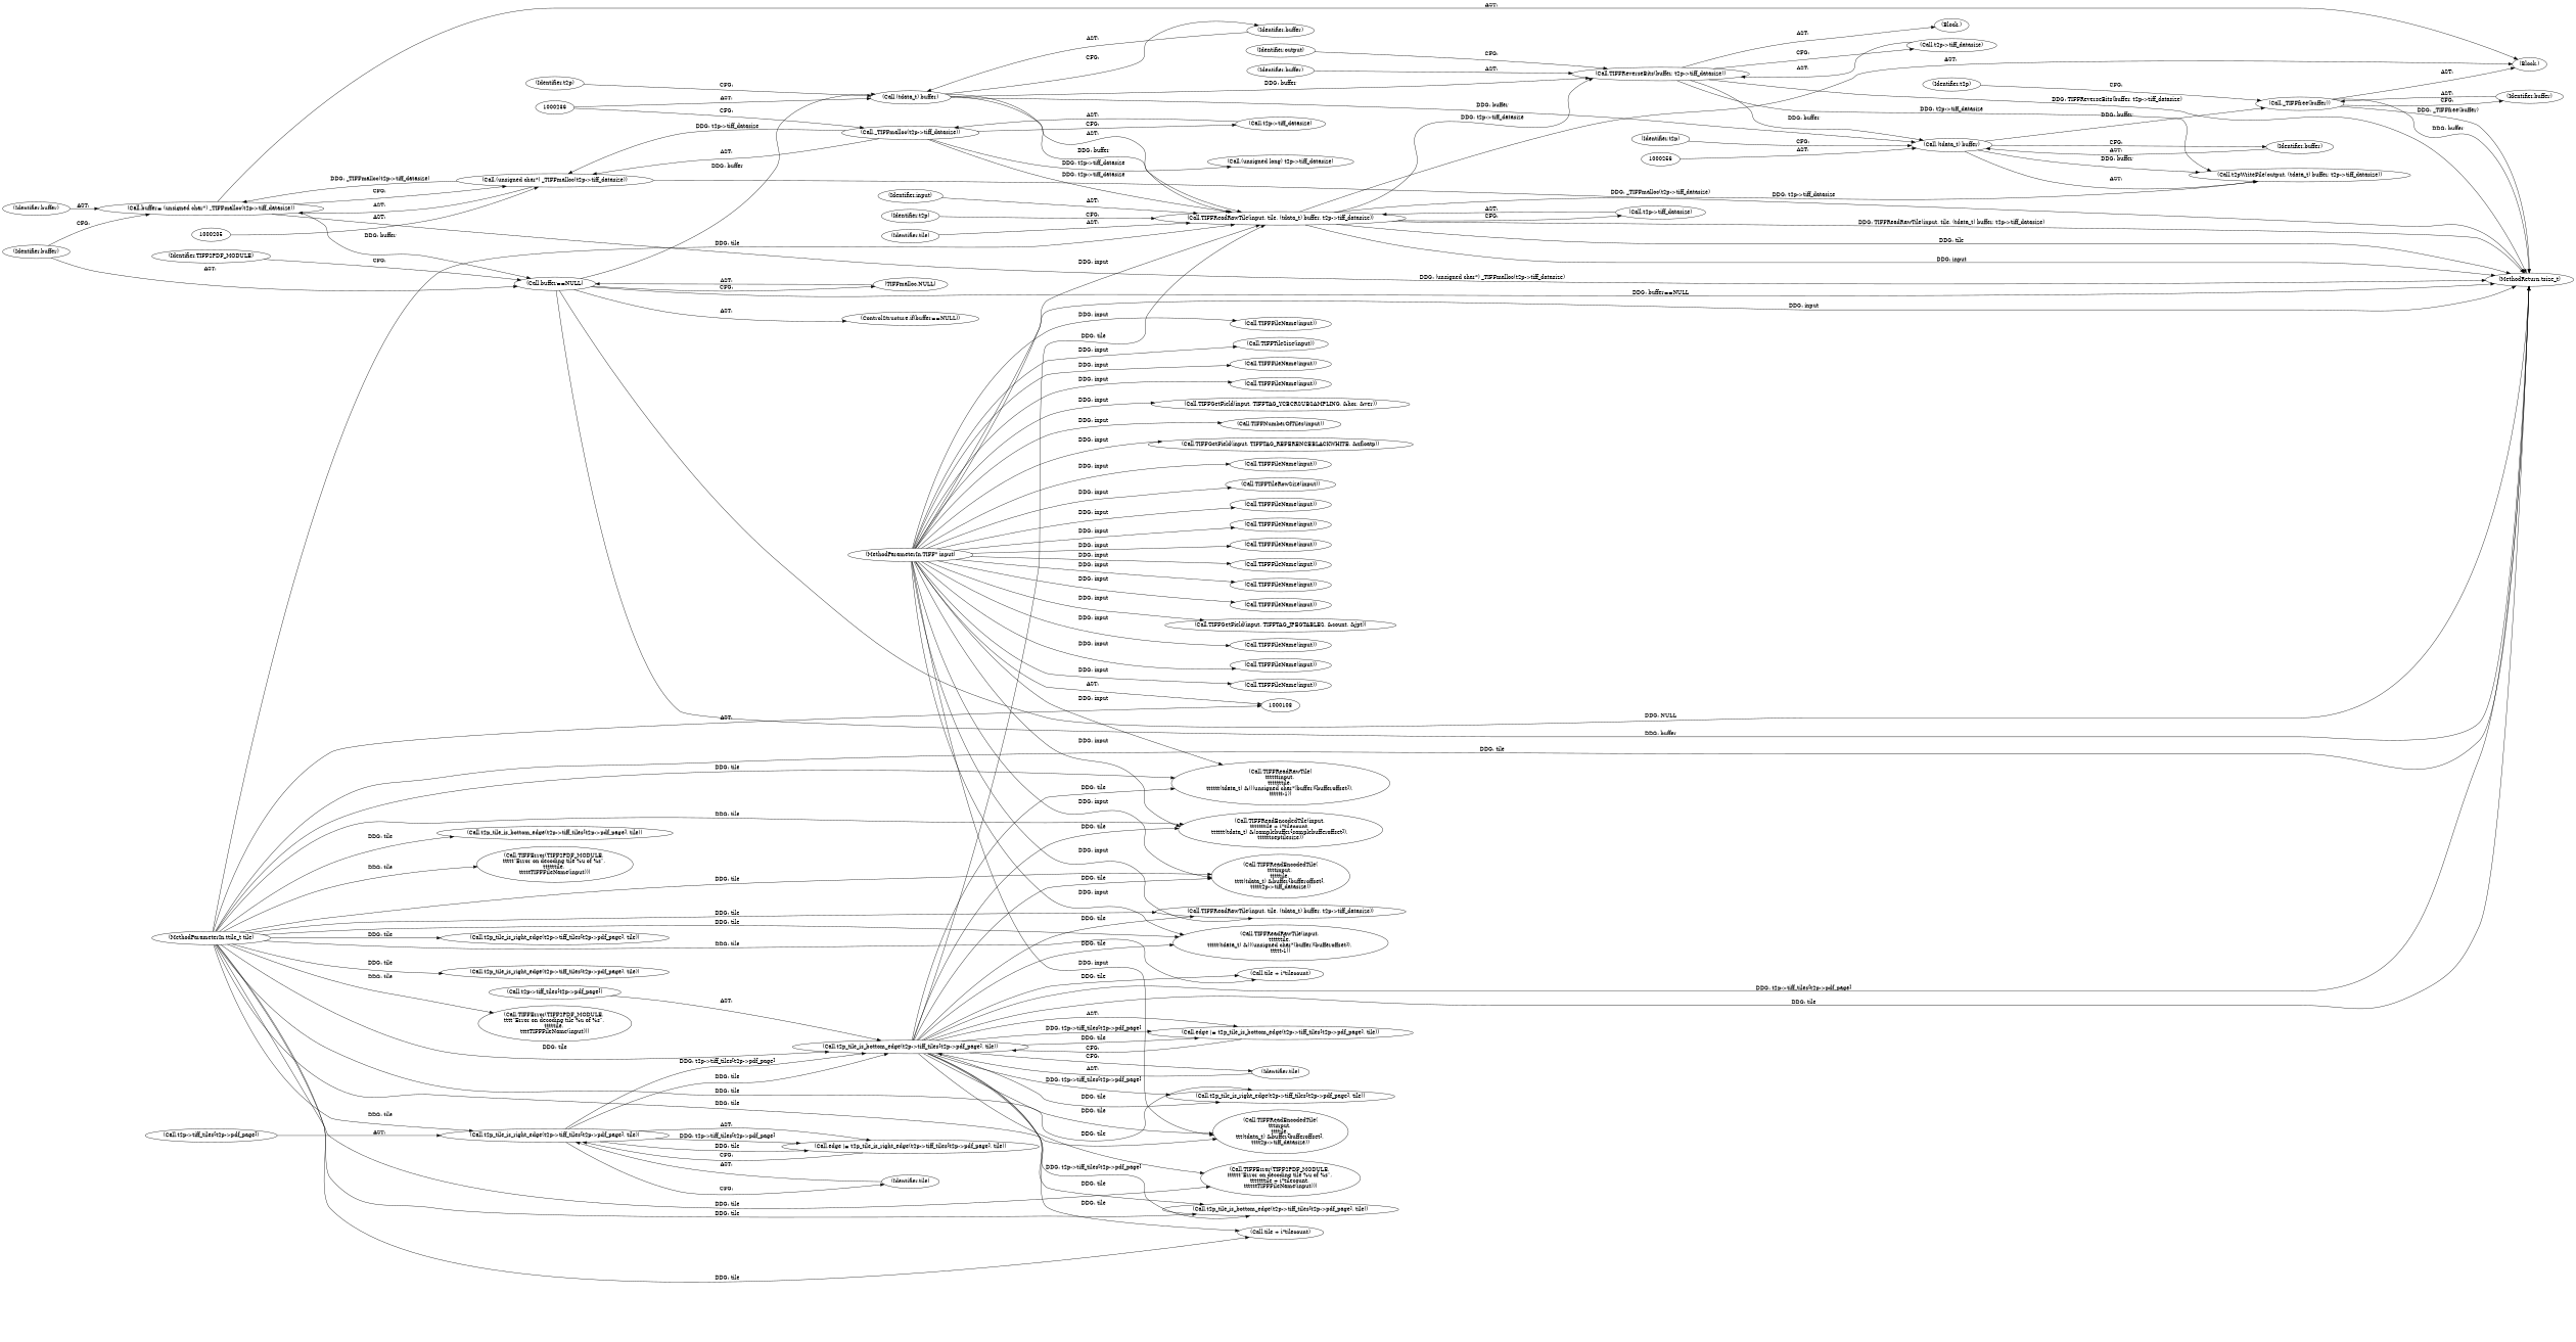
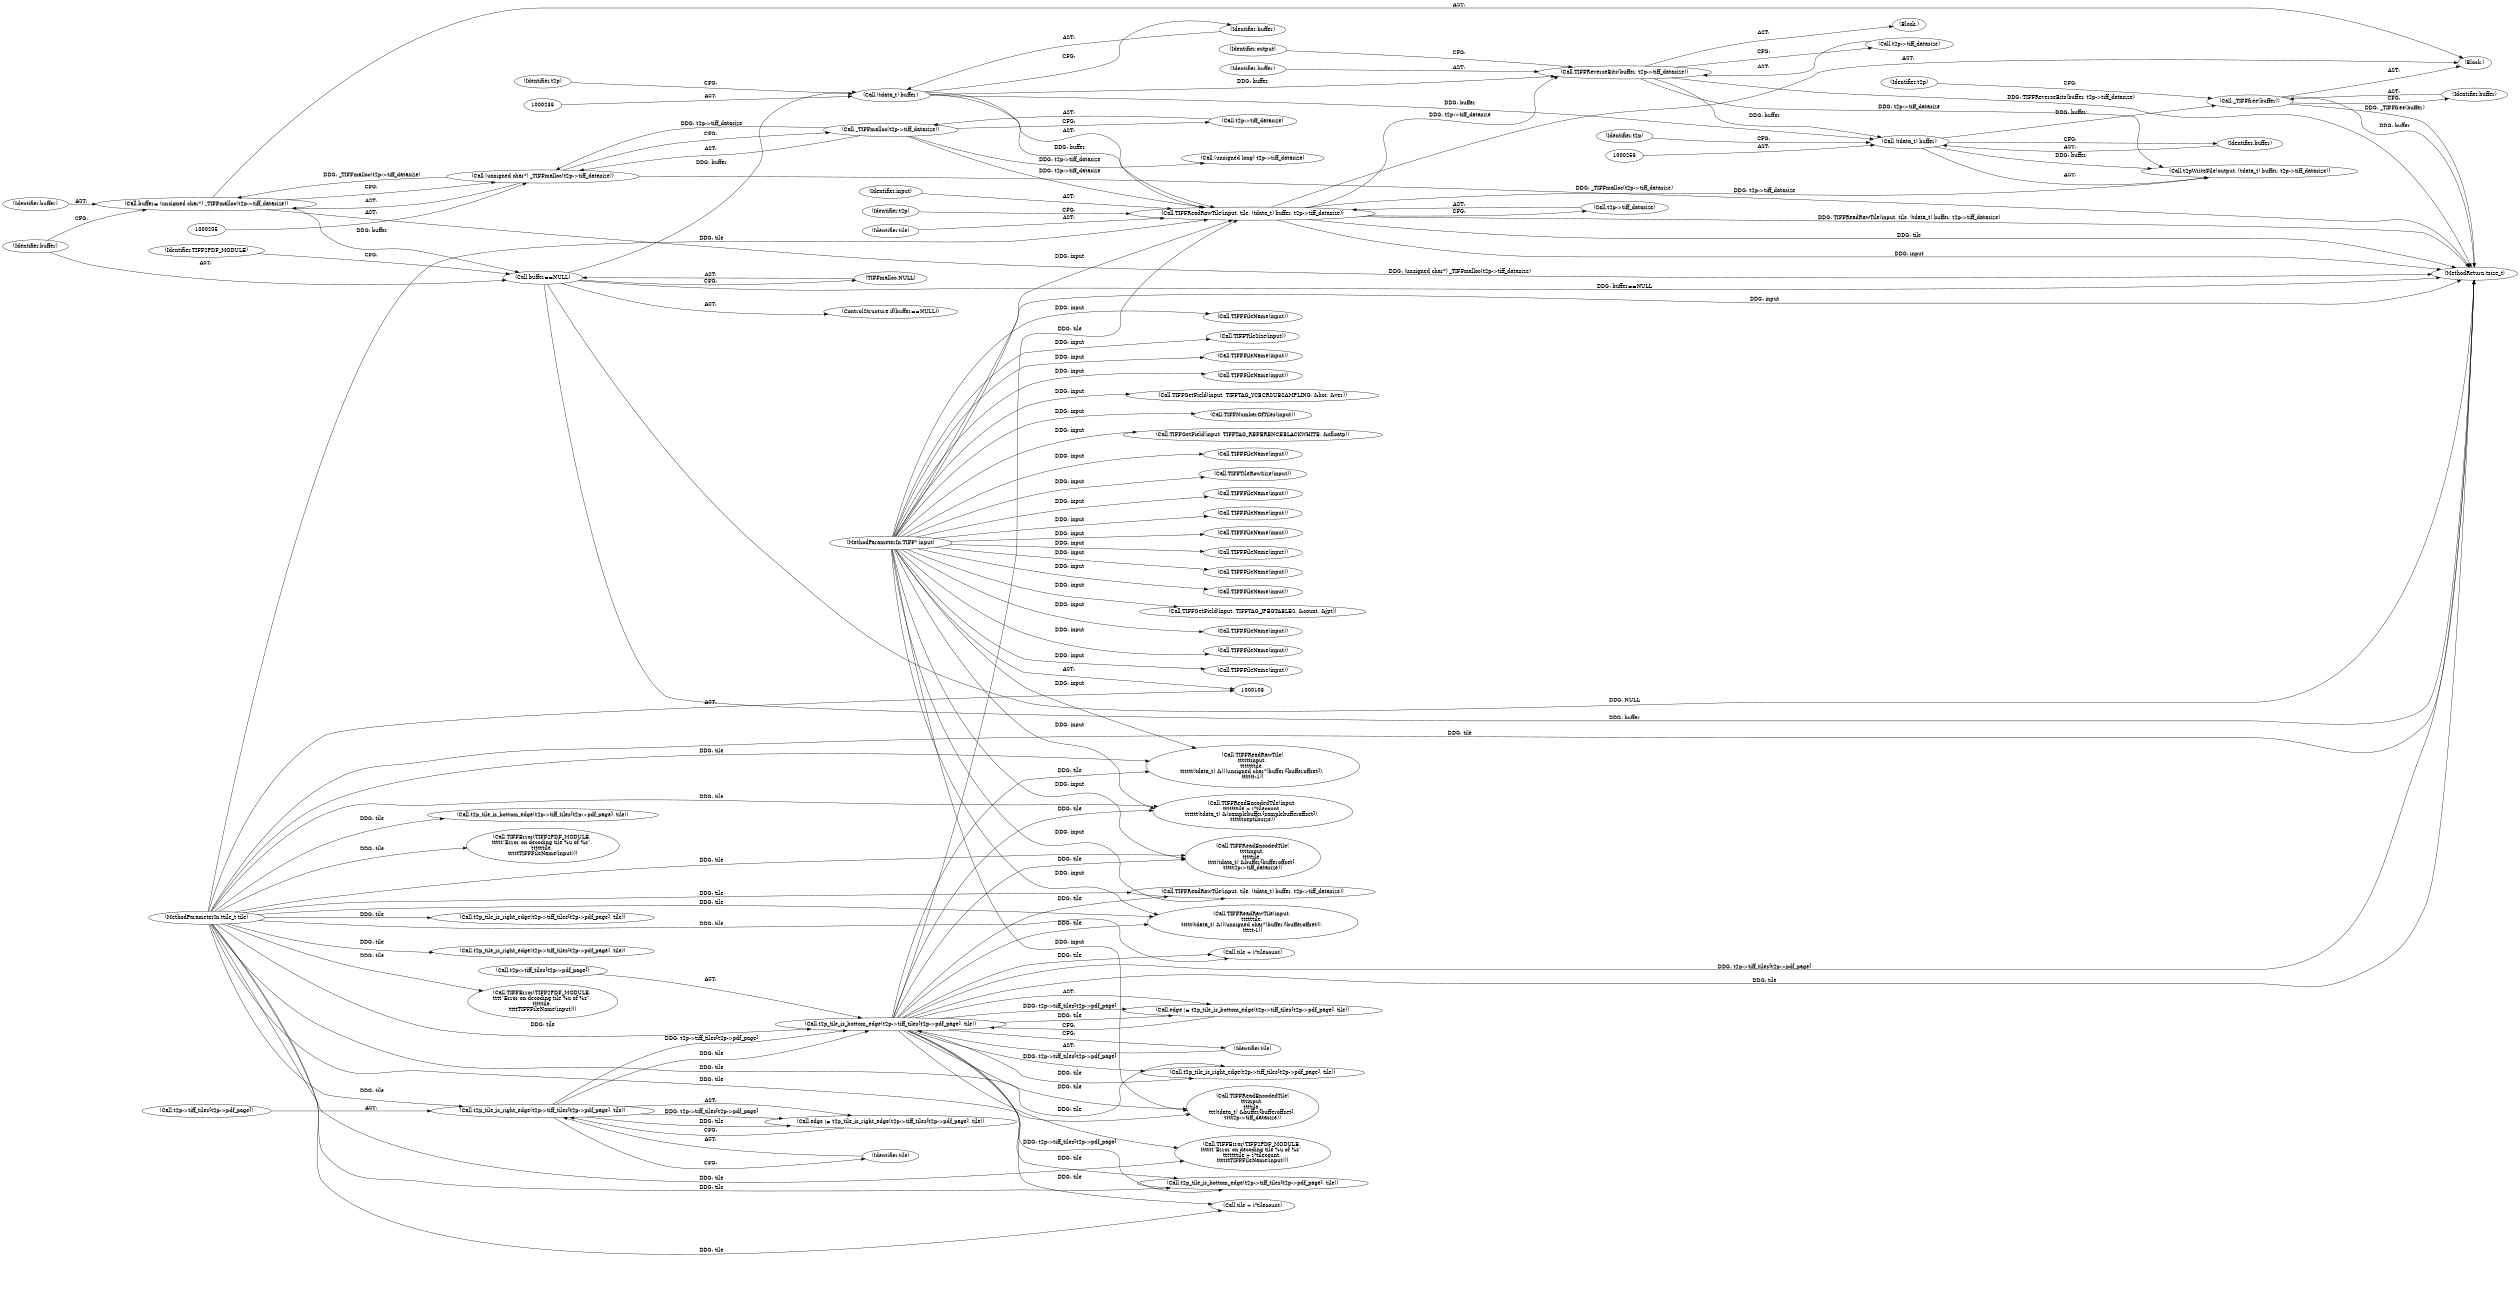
  digraph {
    rankdir=LR
    n1 [label="(Call,_TIFFfree(buffer))"]
    n2 [label="(Identifier,buffer)"]
    n3 [label="(MethodReturn,tsize_t)"]
    n4 [label="(Block,)"]
    n5 [label="(Call,(tdata_t) buffer)"]
    n6 [label="(Call,t2pWriteFile(output, (tdata_t) buffer, t2p->tiff_datasize))"]
    n7 [label="(Identifier,buffer)"]
    n8 [label="(Call,(tdata_t) buffer)"]
    n9 [label="(Call,TIFFReverseBits(buffer, t2p->tiff_datasize))"]
    n10 [label="(Call,TIFFReadRawTile(input, tile, (tdata_t) buffer, t2p->tiff_datasize))"]
    n11 [label="(Identifier,buffer)"]
    n12 [label="(Block,)"]
    n13 [label="(Call,t2p->tiff_datasize)"]
    n14 [label="(Call,t2p->tiff_datasize)"]
    n15 [label="(Call,buffer==NULL)"]
    n16 [label="(ControlStructure,if(buffer==NULL))"]
    n17 [label="(TIFFmalloc,NULL)"]
    n18 [label="(Call,buffer= (unsigned char*) _TIFFmalloc(t2p->tiff_datasize))"]
    n19 [label="(Call,(unsigned char*) _TIFFmalloc(t2p->tiff_datasize))"]
    n20 [label="(Call,_TIFFmalloc(t2p->tiff_datasize))"]
    n21 [label="(Call,t2p->tiff_datasize)"]
    n22 [label="(Call,(unsigned long) t2p->tiff_datasize)"]
    n23 [label="(MethodParameterIn,TIFF* input)"]
    n24 [label="(Call,TIFFReadEncodedTile(input, \n\t\t\t\t\t\ttile + i*tilecount, \n\t\t\t\t\t\t(tdata_t) &(samplebuffer[samplebufferoffset]), \n\t\t\t\t\t\tseptilesize))"]
    n25 [label="(Call,TIFFFileName(input))"]
    n26 [label="(Call,TIFFTileSize(input))"]
    n27 [label="(Call,TIFFFileName(input))"]
    n28 [label="(Call,TIFFFileName(input))"]
    n29 [label="(Call,TIFFGetField(input, TIFFTAG_YCBCRSUBSAMPLING, &hor, &ver))"]
    n30 [label="(Call,TIFFReadEncodedTile(\n\t\t\t\tinput, \n\t\t\t\ttile, \n\t\t\t\t(tdata_t) &buffer[bufferoffset], \n\t\t\t\tt2p->tiff_datasize))"]
    n31 [label="(Call,TIFFNumberOfTiles(input))"]
    n32 [label="(Call,TIFFGetField(input, TIFFTAG_REFERENCEBLACKWHITE, &xfloatp))"]
    n33 [label="(Call,TIFFFileName(input))"]
    n34 [label="(Call,TIFFTileRowSize(input))"]
    n35 [label="(Call,TIFFFileName(input))"]
    n36 [label="(Call,TIFFFileName(input))"]
    n37 [label="(Call,TIFFFileName(input))"]
    n38 [label="(Call,TIFFFileName(input))"]
    n39 [label="(Call,TIFFFileName(input))"]
    n40 [label="(Call,TIFFReadRawTile(input, tile, (tdata_t) buffer, t2p->tiff_datasize))"]
    n41 [label="(Call,TIFFReadRawTile(input, \n\t\t\t\t\ttile, \n\t\t\t\t\t(tdata_t) &(((unsigned char*)buffer)[bufferoffset]), \n\t\t\t\t\t-1))"]
    n42 [label="(Call,TIFFReadEncodedTile(\n\t\t\tinput, \n\t\t\ttile, \n\t\t\t(tdata_t) &buffer[bufferoffset], \n\t\t\tt2p->tiff_datasize))"]
    n43 [label="(Call,TIFFFileName(input))"]
    n44 [label="(Call,TIFFGetField(input, TIFFTAG_JPEGTABLES, &count, &jpt))"]
    n45 [label="(Call,TIFFFileName(input))"]
    n46 [label="(Call,TIFFFileName(input))"]
    n47 [label="(Call,TIFFReadRawTile(\n\t\t\t\t\t\tinput, \n\t\t\t\t\t\ttile, \n\t\t\t\t\t\t(tdata_t) &(((unsigned char*)buffer)[bufferoffset]), \n\t\t\t\t\t\t-1))"]
    n48 [label="(Call,TIFFFileName(input))"]
    1000108
    n50 [label="(Call,t2p_tile_is_bottom_edge(t2p->tiff_tiles[t2p->pdf_page], tile))"]
    n51 [label="(Call,t2p_tile_is_bottom_edge(t2p->tiff_tiles[t2p->pdf_page], tile))"]
    n52 [label="(Call,TIFFError(TIFF2PDF_MODULE, \n\t\t\t\t\t\t\"Error on decoding tile %u of %s\", \n\t\t\t\t\t\ttile + i*tilecount, \n\t\t\t\t\t\tTIFFFileName(input)))"]
    n53 [label="(Call,edge |= t2p_tile_is_bottom_edge(t2p->tiff_tiles[t2p->pdf_page], tile))"]
    n54 [label="(Call,tile + i*tilecount)"]
    n55 [label="(Call,tile + i*tilecount)"]
    n56 [label="(Identifier,tile)"]
    n57 [label="(Call,t2p_tile_is_right_edge(t2p->tiff_tiles[t2p->pdf_page], tile))"]
    n58 [label="(Call,t2p_tile_is_right_edge(t2p->tiff_tiles[t2p->pdf_page], tile))"]
    n59 [label="(Call,edge |= t2p_tile_is_right_edge(t2p->tiff_tiles[t2p->pdf_page], tile))"]
    n60 [label="(Identifier,tile)"]
    n61 [label="(MethodParameterIn,ttile_t tile)"]
    n62 [label="(Call,t2p_tile_is_bottom_edge(t2p->tiff_tiles[t2p->pdf_page], tile))"]
    n63 [label="(Call,TIFFError(TIFF2PDF_MODULE, \n\t\t\t\t\t\"Error on decoding tile %u of %s\", \n\t\t\t\t\ttile, \n\t\t\t\t\tTIFFFileName(input)))"]
    n64 [label="(Call,t2p_tile_is_right_edge(t2p->tiff_tiles[t2p->pdf_page], tile))"]
    n65 [label="(Call,TIFFError(TIFF2PDF_MODULE, \n\t\t\t\t\"Error on decoding tile %u of %s\", \n\t\t\t\ttile, \n\t\t\t\tTIFFFileName(input)))"]
    n66 [label="(Call,t2p_tile_is_right_edge(t2p->tiff_tiles[t2p->pdf_page], tile))"]
    n67 [label="(Identifier,buffer)"]
    n68 [label="(Call,t2p->tiff_tiles[t2p->pdf_page])"]
    n69 [label="(Call,t2p->tiff_tiles[t2p->pdf_page])"]
    n70 [label="(Identifier,TIFF2PDF_MODULE)"]
    n71 [label="(Identifier,input)"]
    n72 [label="(Identifier,output)"]
    n73 [label="(Identifier,t2p)"]
    n74 [label="(Identifier,buffer)"]
    n75 [label="(Identifier,buffer)"]
    n76 [label="(Identifier,t2p)"]
    n77 [label="(Identifier,t2p)"]
    n78 [label="(Identifier,tile)"]
    n79 [label="(Identifier,t2p)"]
    1000256
    1000236
    1000205
    n1 -> n2 [label="CFG: "]
    n1 -> n3 [label="DDG: buffer"]
    n1 -> n3 [label="DDG: _TIFFfree(buffer)"]
    n1 -> n4 [label="AST: "]
    n2 -> n1 [label="AST: "]
    n5 -> n1 [label="DDG: buffer"]
    n5 -> n6 [label="AST: "]
    n5 -> n6 [label="DDG: buffer"]
    n5 -> n7 [label="CFG: "]
    n7 -> n5 [label="AST: "]
    n8 -> n5 [label="DDG: buffer"]
    n8 -> n9 [label="DDG: buffer"]
    n8 -> n10 [label="AST: "]
    n8 -> n10 [label="DDG: buffer"]
    n8 -> n11 [label="CFG: "]
    n9 -> n3 [label="DDG: TIFFReverseBits(buffer, t2p->tiff_datasize)"]
    n9 -> n5 [label="DDG: buffer"]
    n9 -> n6 [label="DDG: t2p->tiff_datasize"]
    n9 -> n12 [label="AST: "]
    n9 -> n13 [label="CFG: "]
    n10 -> n3 [label="DDG: input"]
    n10 -> n3 [label="DDG: TIFFReadRawTile(input, tile, (tdata_t) buffer, t2p->tiff_datasize)"]
    n10 -> n3 [label="DDG: tile"]
    n10 -> n4 [label="AST: "]
    n10 -> n6 [label="DDG: t2p->tiff_datasize"]
    n10 -> n9 [label="DDG: t2p->tiff_datasize"]
    n10 -> n14 [label="CFG: "]
    n11 -> n8 [label="AST: "]
    n13 -> n9 [label="AST: "]
    n14 -> n10 [label="AST: "]
    n15 -> n3 [label="DDG: buffer"]
    n15 -> n3 [label="DDG: buffer==NULL"]
    n15 -> n3 [label="DDG: NULL"]
    n15 -> n8 [label="DDG: buffer"]
    n15 -> n16 [label="AST: "]
    n15 -> n17 [label="CFG: "]
    n17 -> n15 [label="AST: "]
    n18 -> n3 [label="DDG: (unsigned char*) _TIFFmalloc(t2p->tiff_datasize)"]
    n18 -> n4 [label="AST: "]
    n18 -> n15 [label="DDG: buffer"]
    n18 -> n19 [label="CFG: "]
    n19 -> n3 [label="DDG: _TIFFmalloc(t2p->tiff_datasize)"]
    n19 -> n18 [label="AST: "]
    n19 -> n18 [label="DDG: _TIFFmalloc(t2p->tiff_datasize)"]
-   1000236 -> n20 [label="CFG: "]
+   n19 -> n20 [label="CFG: "]
    n20 -> n10 [label="DDG: t2p->tiff_datasize"]
    n20 -> n19 [label="AST: "]
    n20 -> n19 [label="DDG: t2p->tiff_datasize"]
    n20 -> n21 [label="CFG: "]
    n20 -> n22 [label="DDG: t2p->tiff_datasize"]
    n21 -> n20 [label="AST: "]
    n23 -> n3 [label="DDG: input"]
    n23 -> n10 [label="DDG: input"]
    n23 -> n24 [label="DDG: input"]
    n23 -> n25 [label="DDG: input"]
    n23 -> n26 [label="DDG: input"]
    n23 -> n27 [label="DDG: input"]
    n23 -> n28 [label="DDG: input"]
    n23 -> n29 [label="DDG: input"]
    n23 -> n30 [label="DDG: input"]
    n23 -> n31 [label="DDG: input"]
    n23 -> n32 [label="DDG: input"]
    n23 -> n33 [label="DDG: input"]
    n23 -> n34 [label="DDG: input"]
    n23 -> n35 [label="DDG: input"]
    n23 -> n36 [label="DDG: input"]
    n23 -> n37 [label="DDG: input"]
    n23 -> n38 [label="DDG: input"]
    n23 -> n39 [label="DDG: input"]
    n23 -> n40 [label="DDG: input"]
    n23 -> n41 [label="DDG: input"]
    n23 -> n42 [label="DDG: input"]
    n23 -> n43 [label="DDG: input"]
    n23 -> n44 [label="DDG: input"]
    n23 -> n45 [label="DDG: input"]
    n23 -> n46 [label="DDG: input"]
    n23 -> n47 [label="DDG: input"]
    n23 -> n48 [label="DDG: input"]
    n23 -> 1000108 [label="AST: "]
    n50 -> n3 [label="DDG: t2p->tiff_tiles[t2p->pdf_page]"]
    n50 -> n3 [label="DDG: tile"]
    n50 -> n10 [label="DDG: tile"]
    n50 -> n24 [label="DDG: tile"]
    n50 -> n30 [label="DDG: tile"]
    n50 -> n40 [label="DDG: tile"]
    n50 -> n41 [label="DDG: tile"]
    n50 -> n42 [label="DDG: tile"]
    n50 -> n47 [label="DDG: tile"]
    n50 -> n51 [label="DDG: t2p->tiff_tiles[t2p->pdf_page]"]
    n50 -> n51 [label="DDG: tile"]
    n50 -> n52 [label="DDG: tile"]
    n50 -> n53 [label="AST: "]
    n50 -> n53 [label="DDG: t2p->tiff_tiles[t2p->pdf_page]"]
    n50 -> n53 [label="DDG: tile"]
    n50 -> n54 [label="DDG: tile"]
    n50 -> n55 [label="DDG: tile"]
    n50 -> n56 [label="CFG: "]
    n50 -> n57 [label="DDG: t2p->tiff_tiles[t2p->pdf_page]"]
    n50 -> n57 [label="DDG: tile"]
    n53 -> n50 [label="CFG: "]
    n56 -> n50 [label="AST: "]
    n58 -> n50 [label="DDG: t2p->tiff_tiles[t2p->pdf_page]"]
    n58 -> n50 [label="DDG: tile"]
    n58 -> n59 [label="AST: "]
    n58 -> n59 [label="DDG: t2p->tiff_tiles[t2p->pdf_page]"]
    n58 -> n59 [label="DDG: tile"]
    n58 -> n60 [label="CFG: "]
    n59 -> n58 [label="CFG: "]
    n60 -> n58 [label="AST: "]
    n61 -> n3 [label="DDG: tile"]
    n61 -> n10 [label="DDG: tile"]
    n61 -> n24 [label="DDG: tile"]
    n61 -> n30 [label="DDG: tile"]
    n61 -> n40 [label="DDG: tile"]
    n61 -> n41 [label="DDG: tile"]
    n61 -> n42 [label="DDG: tile"]
    n61 -> n47 [label="DDG: tile"]
    n61 -> 1000108 [label="AST: "]
    n61 -> n50 [label="DDG: tile"]
    n61 -> n51 [label="DDG: tile"]
    n61 -> n52 [label="DDG: tile"]
    n61 -> n54 [label="DDG: tile"]
    n61 -> n55 [label="DDG: tile"]
    n61 -> n57 [label="DDG: tile"]
    n61 -> n58 [label="DDG: tile"]
    n61 -> n62 [label="DDG: tile"]
    n61 -> n63 [label="DDG: tile"]
    n61 -> n64 [label="DDG: tile"]
    n61 -> n65 [label="DDG: tile"]
    n61 -> n66 [label="DDG: tile"]
    n67 -> n9 [label="AST: "]
    n68 -> n50 [label="AST: "]
    n69 -> n58 [label="AST: "]
    n70 -> n15 [label="CFG: "]
    n71 -> n10 [label="AST: "]
    n72 -> n9 [label="CFG: "]
    n73 -> n10 [label="CFG: "]
    n74 -> n18 [label="AST: "]
    n75 -> n15 [label="AST: "]
    n75 -> n18 [label="CFG: "]
    n76 -> n8 [label="CFG: "]
    n77 -> n1 [label="CFG: "]
    n78 -> n10 [label="AST: "]
    n79 -> n5 [label="CFG: "]
    1000256 -> n5 [label="AST: "]
    1000236 -> n8 [label="AST: "]
    1000205 -> n19 [label="AST: "]
  }
